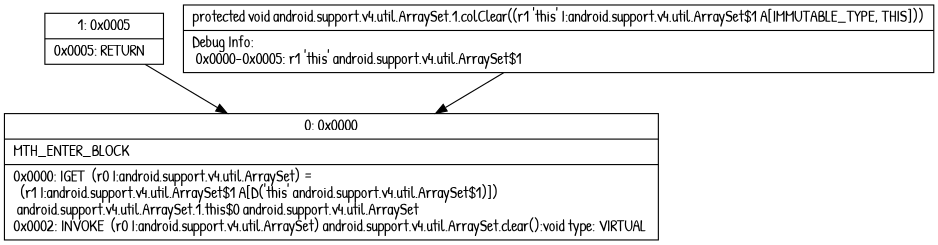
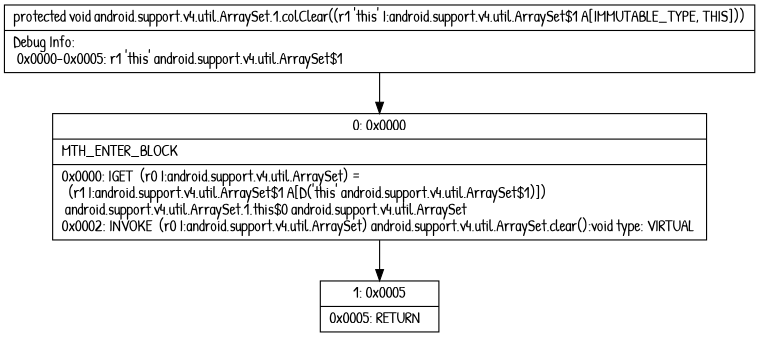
  digraph {
    fontname="Patrick Hand"
    node [shape=record fontname="Patrick Hand"]
    edge [fontname="Patrick Hand"]
    n1 [label="{0\:\ 0x0000|MTH_ENTER_BLOCK\l|0x0000: IGET  (r0 I:android.support.v4.util.ArraySet) = \l  (r1 I:android.support.v4.util.ArraySet$1 A[D('this' android.support.v4.util.ArraySet$1)])\l android.support.v4.util.ArraySet.1.this$0 android.support.v4.util.ArraySet \l0x0002: INVOKE  (r0 I:android.support.v4.util.ArraySet) android.support.v4.util.ArraySet.clear():void type: VIRTUAL \l}"]
    n2 [label="{1\:\ 0x0005|0x0005: RETURN   \l}"]
    n3 [label="{protected void android.support.v4.util.ArraySet.1.colClear((r1 'this' I:android.support.v4.util.ArraySet$1 A[IMMUTABLE_TYPE, THIS]))  | Debug Info:\l  0x0000\-0x0005: r1 'this' android.support.v4.util.ArraySet$1\l}"]
-   n2 -> n1
+   n1 -> n2
    n3 -> n1
  }
